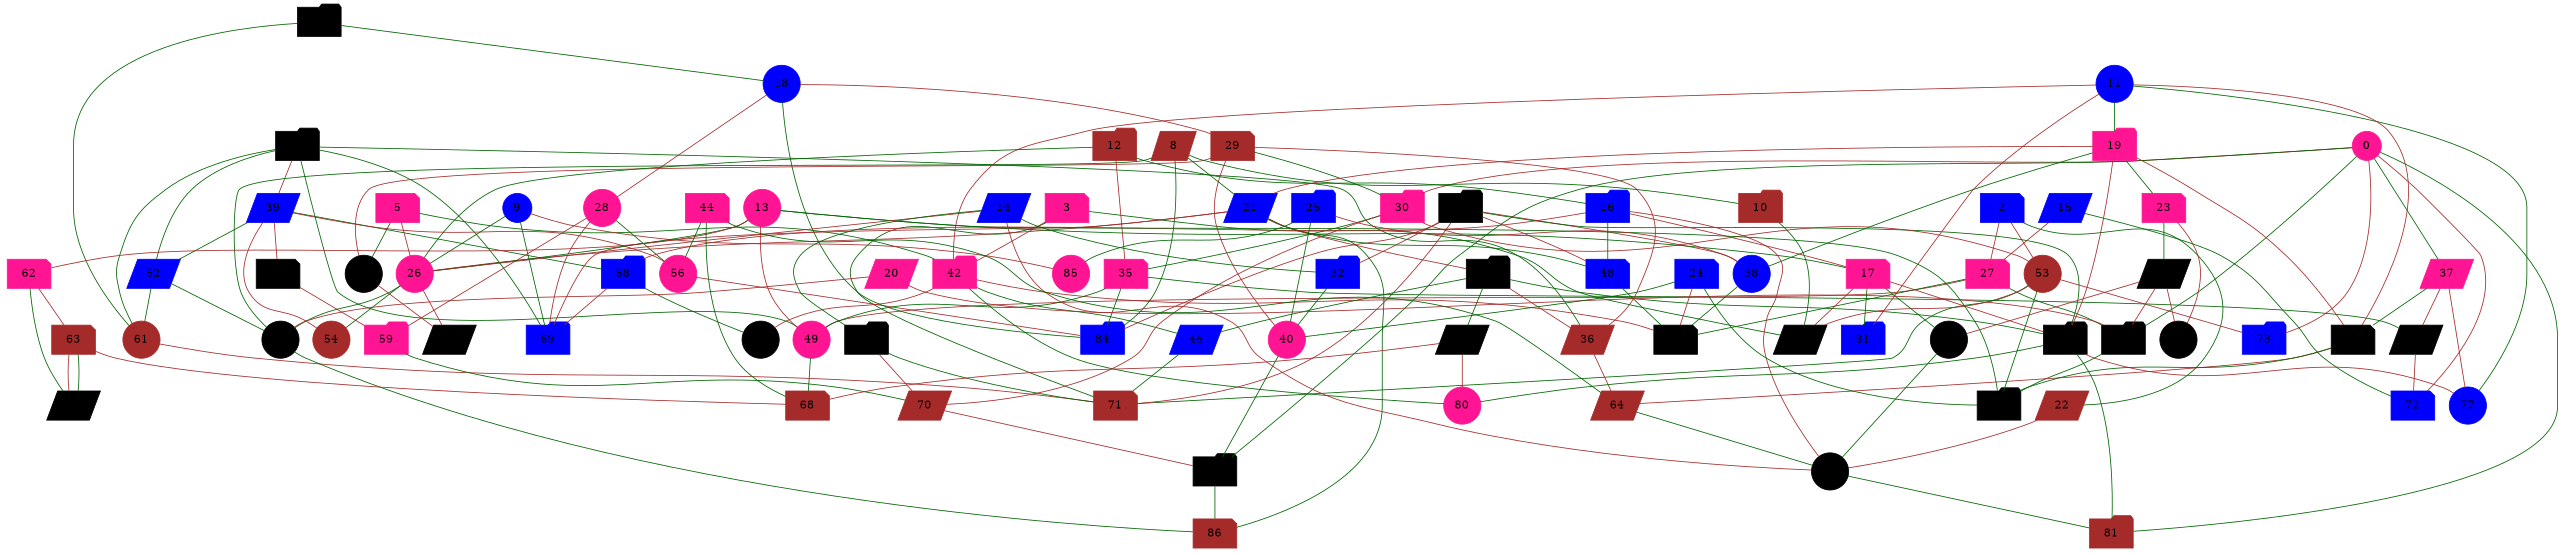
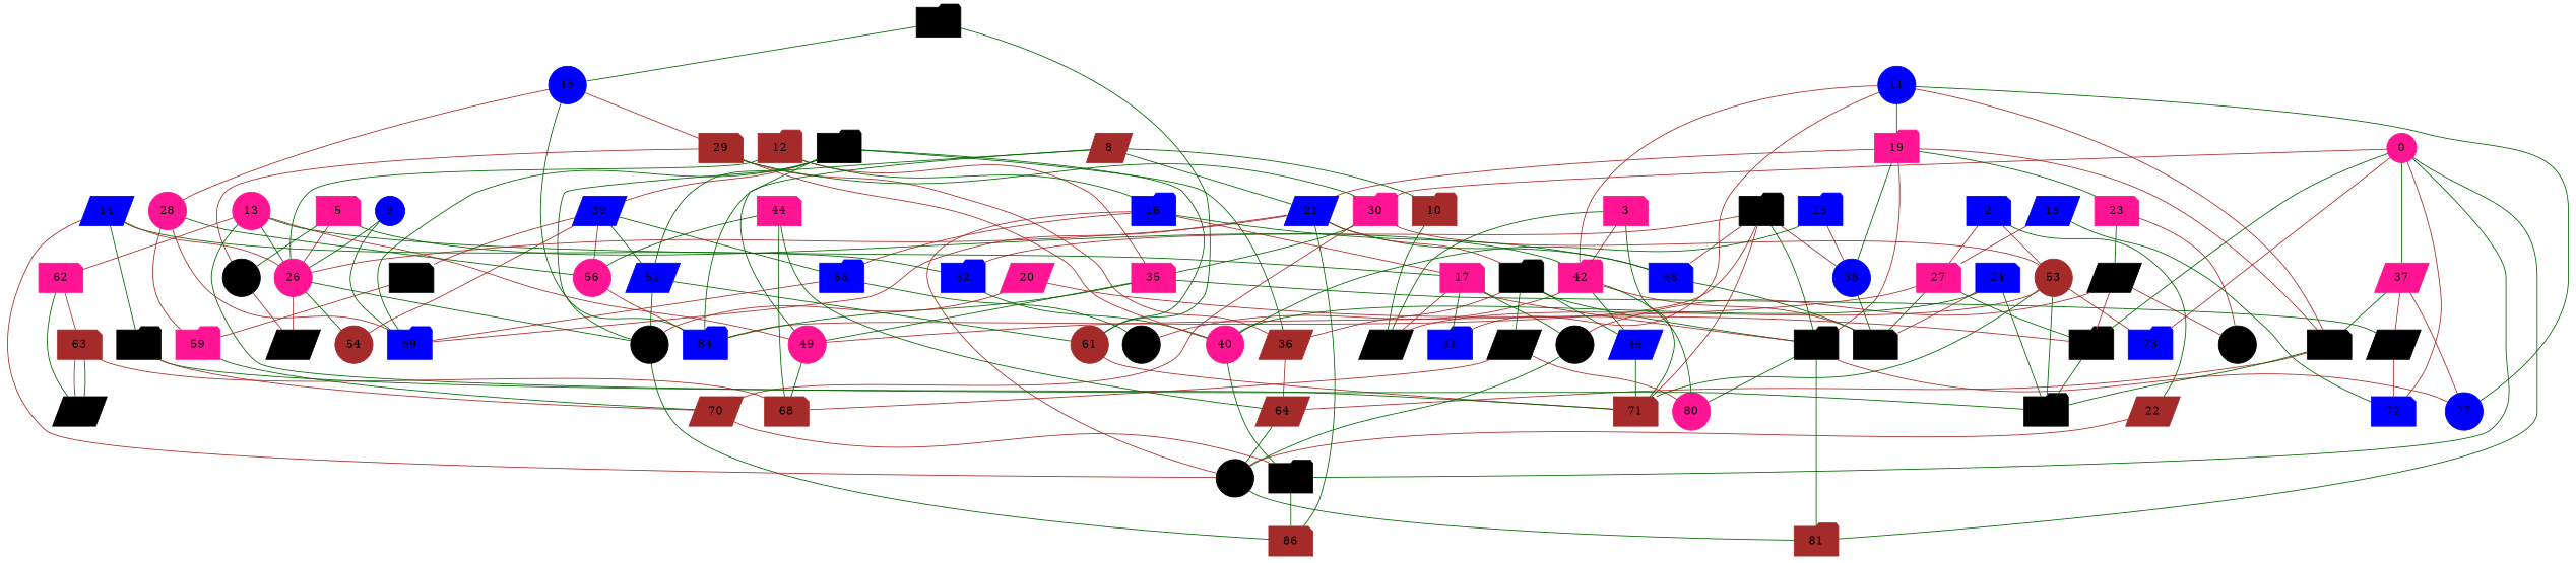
  graph {
    node [color=black shape=folder style=filled]
    edge [color=darkgreen]
    36 [color=brown shape=parallelogram]
    1
    39 [color=blue shape=parallelogram]
    49 [color=deeppink shape=circle]
    52 [color=blue shape=parallelogram]
    61 [color=brown shape=circle]
    69 [color=blue]
    64 [color=brown shape=parallelogram]
    58 [color=blue]
    54 [color=brown shape=circle]
    56 [color=deeppink shape=circle]
    41 [shape=note]
    68 [color=brown shape=note]
    83 [shape=circle]
    71 [color=brown shape=note]
    2 [color=blue shape=note]
    22 [color=brown shape=parallelogram]
    27 [color=deeppink shape=note]
    53 [color=brown shape=circle]
    79 [shape=circle]
    57
    75 [shape=note]
    60 [shape=parallelogram]
    73 [color=blue]
    66
    3 [color=deeppink shape=note]
    42 [color=deeppink]
    46 [color=blue shape=parallelogram]
    76 [shape=circle]
    80 [color=deeppink shape=circle]
    4
    32 [color=blue]
    38 [color=blue shape=circle]
    48 [color=blue shape=note]
    74
    84 [color=blue]
    40 [color=deeppink shape=circle]
    81 [color=brown]
    77 [color=blue shape=circle]
    5 [color=deeppink shape=note]
    26 [color=deeppink shape=circle]
    33 [shape=circle]
    82 [shape=parallelogram]
    n44 [color=deeppink label=0 shape=circle]
    30 [color=deeppink]
    37 [color=deeppink shape=parallelogram]
    72 [color=blue shape=note]
    78
    35 [color=deeppink shape=note]
    70 [color=brown shape=parallelogram]
    47 [shape=note]
    55 [shape=parallelogram]
    86 [color=brown shape=note]
    7
    18 [color=blue shape=circle]
    28 [color=deeppink shape=circle]
    29 [color=brown shape=note]
    8 [color=brown shape=parallelogram]
    10 [color=brown]
    21 [color=blue shape=parallelogram]
    34
    9 [color=blue shape=circle]
-   85 [color=deeppink shape=circle]
    11 [color=blue shape=circle]
    19 [color=deeppink]
    31 [color=blue]
    23 [color=deeppink shape=note]
    12 [color=brown]
    16 [color=blue]
    17 [color=deeppink shape=note]
    13 [color=deeppink shape=circle]
    62 [color=deeppink shape=note]
    51 [shape=circle]
    63 [color=brown shape=note]
    65 [shape=parallelogram]
    14 [color=blue shape=parallelogram]
    67
    15 [color=blue shape=parallelogram]
    59 [color=deeppink]
    43 [shape=parallelogram]
    50 [shape=circle]
    20 [color=deeppink shape=parallelogram]
    45 [shape=parallelogram]
    24 [color=blue shape=note]
    25 [color=blue]
    44 [color=deeppink shape=note]
    36 -- 64 [color=brown]
    1 -- 36
    1 -- 39 [color=brown]
    1 -- 49
    1 -- 52
    1 -- 61
    1 -- 69
    39 -- 52
    39 -- 58
    39 -- 54 [color=brown]
    39 -- 56 [color=brown]
    39 -- 41 [color=brown]
    49 -- 68
    52 -- 61
    52 -- 83
    61 -- 71 [color=brown]
    64 -- 79
    58 -- 69 [color=brown]
    58 -- 76
    56 -- 84 [color=brown]
    41 -- 59 [color=brown]
    83 -- 86
    2 -- 22
    2 -- 27 [color=brown]
    2 -- 53 [color=brown]
    22 -- 79 [color=brown]
    27 -- 49 [color=brown]
    27 -- 57
    27 -- 75
    53 -- 71
    53 -- 60 [color=brown]
    53 -- 73 [color=brown]
    53 -- 66
    79 -- 81
    57 -- 66
    3 -- 71
    3 -- 60
    3 -- 42 [color=brown]
    42 -- 75 [color=brown]
    42 -- 46
    42 -- 76 [color=brown]
    42 -- 80
    46 -- 71
    4 -- 71 [color=brown]
    4 -- 32 [color=brown]
    4 -- 38 [color=brown]
    4 -- 48 [color=brown]
    4 -- 74
    4 -- 84 [color=brown]
    32 -- 40
    38 -- 75
    48 -- 75
    74 -- 80
    74 -- 81
    74 -- 77 [color=brown]
    40 -- 78
    5 -- 42
    5 -- 26 [color=brown]
    5 -- 33
    26 -- 54
    26 -- 83
    26 -- 82 [color=brown]
    33 -- 82 [color=brown]
    n44 -- 57
    n44 -- 73 [color=brown]
    n44 -- 81
    n44 -- 30 [color=brown]
    n44 -- 37
    n44 -- 72 [color=brown]
    n44 -- 78
    30 -- 53 [color=brown]
    30 -- 35
    30 -- 70 [color=brown]
    37 -- 77 [color=brown]
    37 -- 47
    37 -- 55 [color=brown]
    78 -- 86
    35 -- 49
    35 -- 84
    35 -- 55
    70 -- 78 [color=brown]
    47 -- 64 [color=brown]
    47 -- 66
    55 -- 72 [color=brown]
    7 -- 61
    7 -- 18
    18 -- 84
    18 -- 28 [color=brown]
    18 -- 29 [color=brown]
    28 -- 69 [color=brown]
    28 -- 56
    28 -- 59 [color=brown]
    29 -- 36 [color=brown]
    29 -- 40 [color=brown]
    29 -- 33 [color=brown]
    29 -- 30
    8 -- 83
    8 -- 84
    8 -- 10
    8 -- 21
    10 -- 60
    21 -- 69 [color=brown]
    21 -- 48
    21 -- 26 [color=brown]
    21 -- 86
    21 -- 34 [color=brown]
    34 -- 36 [color=brown]
    34 -- 46
    34 -- 74
    34 -- 45
    9 -- 69
    9 -- 26
-   9 -- 85 [color=brown]
    11 -- 42 [color=brown]
    11 -- 77
    11 -- 47 [color=brown]
    11 -- 19
    11 -- 31 [color=brown]
    19 -- 38
    19 -- 74 [color=brown]
    19 -- 47 [color=brown]
    19 -- 21 [color=brown]
    19 -- 23
    23 -- 43
    23 -- 50 [color=brown]
    12 -- 26
    12 -- 35 [color=brown]
    12 -- 16
    16 -- 58 [color=brown]
    16 -- 79 [color=brown]
    16 -- 48
    16 -- 17 [color=brown]
    17 -- 60 [color=brown]
    17 -- 74 [color=brown]
    17 -- 31
    17 -- 51
    13 -- 49 [color=brown]
    13 -- 66
    13 -- 26
    13 -- 17
    13 -- 62 [color=brown]
    62 -- 63 [color=brown]
    62 -- 65
    51 -- 79
    63 -- 68 [color=brown]
    63 -- 65 [color=brown]
    63 -- 65
    14 -- 79 [color=brown]
    14 -- 32
    14 -- 26 [color=brown]
    14 -- 67
    67 -- 71
    67 -- 70 [color=brown]
    15 -- 27 [color=brown]
    15 -- 72
    59 -- 70
    43 -- 57 [color=brown]
    43 -- 51 [color=brown]
    43 -- 50 [color=brown]
    20 -- 83 [color=brown]
    20 -- 57 [color=brown]
    45 -- 68 [color=brown]
    45 -- 80 [color=brown]
    24 -- 75 [color=brown]
    24 -- 66
    24 -- 40
    25 -- 38 [color=brown]
    25 -- 40
-   25 -- 85
    44 -- 64
    44 -- 56
    44 -- 68
  }
